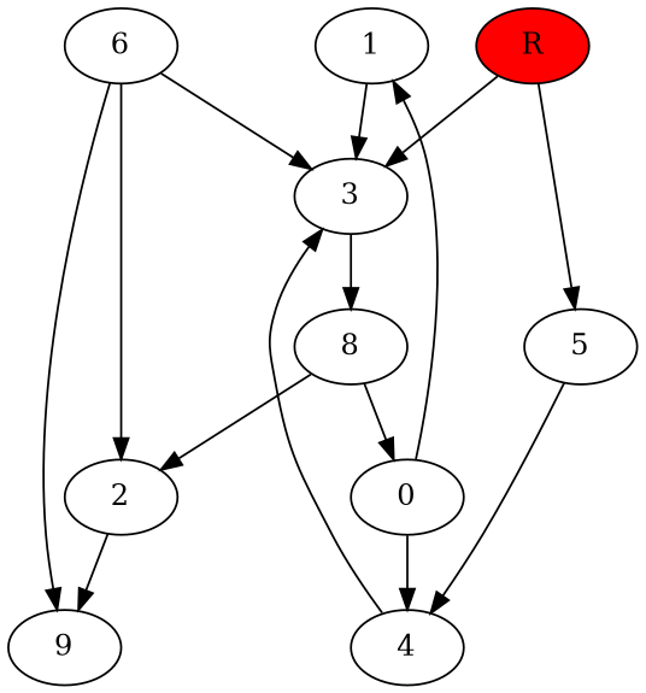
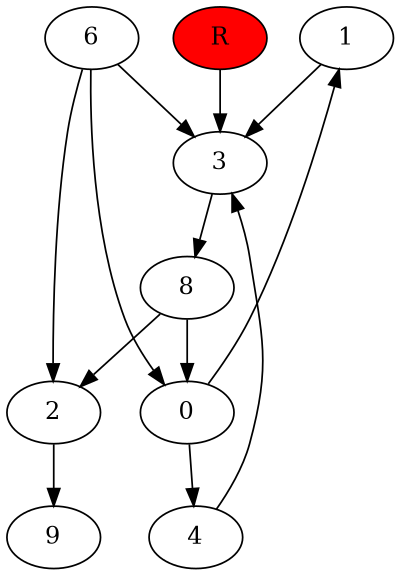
  digraph {
    1
    3
    8
-   5
    4
    2
    9
    6
    n9 [label=0]
    R [fillcolor="#ff0000" style=filled]
    1 -> 3
    3 -> 8
    8 -> 2
    8 -> n9
-   5 -> 4
    4 -> 3
    2 -> 9
    6 -> 3
    6 -> 2
-   6 -> 9
+   6 -> n9
    n9 -> 1
    n9 -> 4
    R -> 3
-   R -> 5
  }
